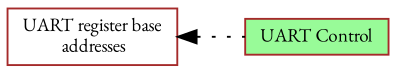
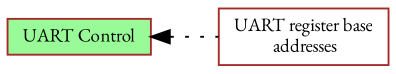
  digraph {
    rankdir=LR
    fontname="EB Garamond"
    node [color=brown fontname="EB Garamond" fontsize=10 shape=record style=filled]
    n1 [fillcolor=palegreen height=0.2 label="UART Control" width=0.4]
    n2 [fillcolor=white fontcolor=black height=0.2 label="UART register base\l addresses" width=0.4]
-   n2 -> n1 [dir=back fontname="EB Garamond" fontsize=10 labelfontname=Helvetica labelfontsize=10 shape=plaintext style=dotted]
+   n1 -> n2 [dir=back fontname="EB Garamond" fontsize=10 labelfontname=Helvetica labelfontsize=10 shape=plaintext style=dotted]
  }
